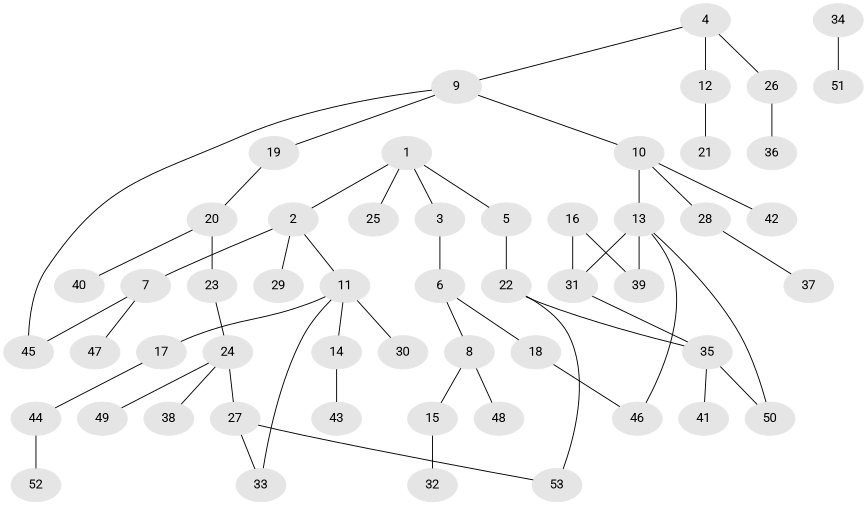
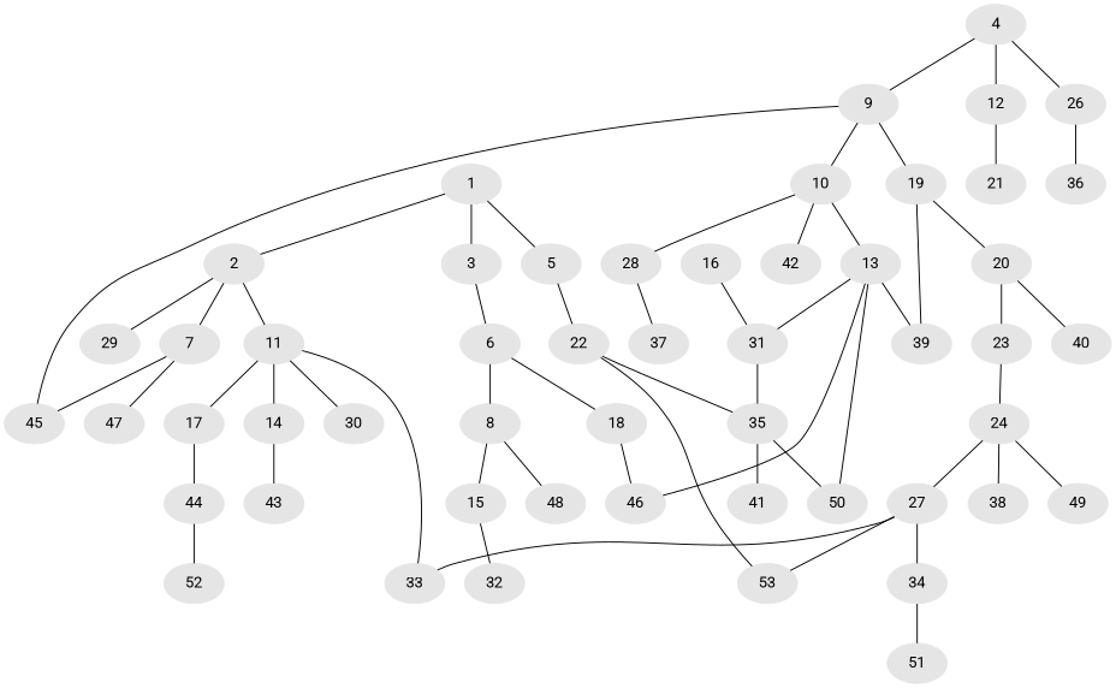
  graph {
    fontname=Roboto
    node [color=gray90 fontname=Roboto style=filled]
    edge [fontname=Roboto]
    1
    2
    3
    5
-   25
    7
    11
    29
    6
    4
    9
    12
    26
    22
    45
    47
    14
    17
    30
    33
    8
    18
    10
    19
    21
    36
    35
    53
    15
    48
    46
    32
    13
    28
    42
    20
    31
    50
    39
    37
    43
    44
    16
    52
    23
    40
    24
    41
    27
    38
    49
    34
    51
    1 -- 2
    1 -- 3
    1 -- 5
-   1 -- 25
    2 -- 7
    2 -- 11
    2 -- 29
    3 -- 6
    5 -- 22
    7 -- 45
    7 -- 47
    11 -- 14
    11 -- 17
    11 -- 30
    11 -- 33
    6 -- 8
    6 -- 18
    4 -- 9
    4 -- 12
    4 -- 26
    9 -- 45
    9 -- 10
    9 -- 19
    12 -- 21
    26 -- 36
    22 -- 35
    22 -- 53
    14 -- 43
    17 -- 44
    8 -- 15
    8 -- 48
    18 -- 46
    10 -- 13
    10 -- 28
    10 -- 42
    19 -- 20
    35 -- 50
    35 -- 41
    15 -- 32
    13 -- 46
    13 -- 31
    13 -- 50
    13 -- 39
    28 -- 37
    20 -- 23
    20 -- 40
    31 -- 35
    44 -- 52
    16 -- 31
-   16 -- 39
+   19 -- 39
    23 -- 24
    24 -- 27
    24 -- 38
    24 -- 49
    27 -- 33
    27 -- 53
+   27 -- 34
    34 -- 51
  }
